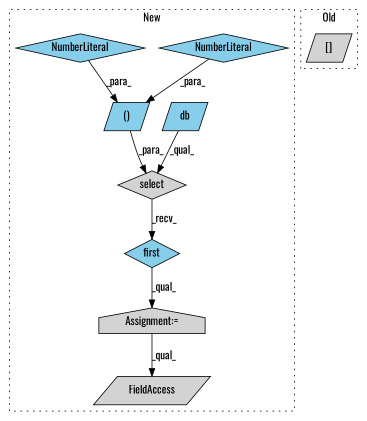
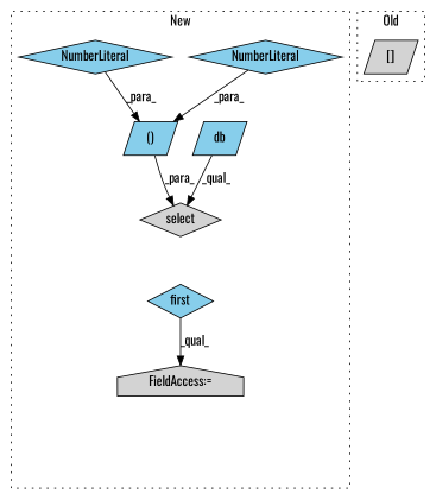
  digraph {
    fontname=Oswald
    node [a=32 fillcolor=skyblue fontname=Oswald l=1 s=35908 shape=parallelogram style=filled]
    edge [fontname=Oswald]
    n1 [l="3,1" label=db s="35854,35879"]
    n2 [fillcolor=lightgrey l="7,2" label=select s="35881,35923" shape=diamond]
    n3 [a=106 l=15 label="()"]
    n4 [a=34 label=NumberLiteral s=35922 shape=diamond]
    n5 [a=34 label=NumberLiteral shape=diamond]
-   n6 [a=7 fillcolor=lightgrey label="Assignment:=" s=35853 shape=house]
-   n7 [a=22 fillcolor=lightgrey l=9 label=FieldAccess s=36169]
+   n6 [a=7 fillcolor=lightgrey label="FieldAccess:=" s=35853 shape=house]
    n8 [l=7 label=first s=35926 shape=diamond]
    n9 [a=2 fillcolor=lightgrey l="6,1" label="[]" s="41723,41748"]
    subgraph cluster_1 {
      label=New
      style=dotted
      n1
      n2
      n3
      n4
      n5
      n6
-     n7
      n8
    }
    subgraph cluster_2 {
      label=Old
      style=dotted
      n9
    }
    n1 -> n2 [label=_qual_]
-   n2 -> n8 [label=_recv_]
    n3 -> n2 [label=_para_]
    n4 -> n3 [label=_para_]
    n5 -> n3 [label=_para_]
-   n6 -> n7 [label=_qual_]
    n8 -> n6 [label=_qual_]
  }
